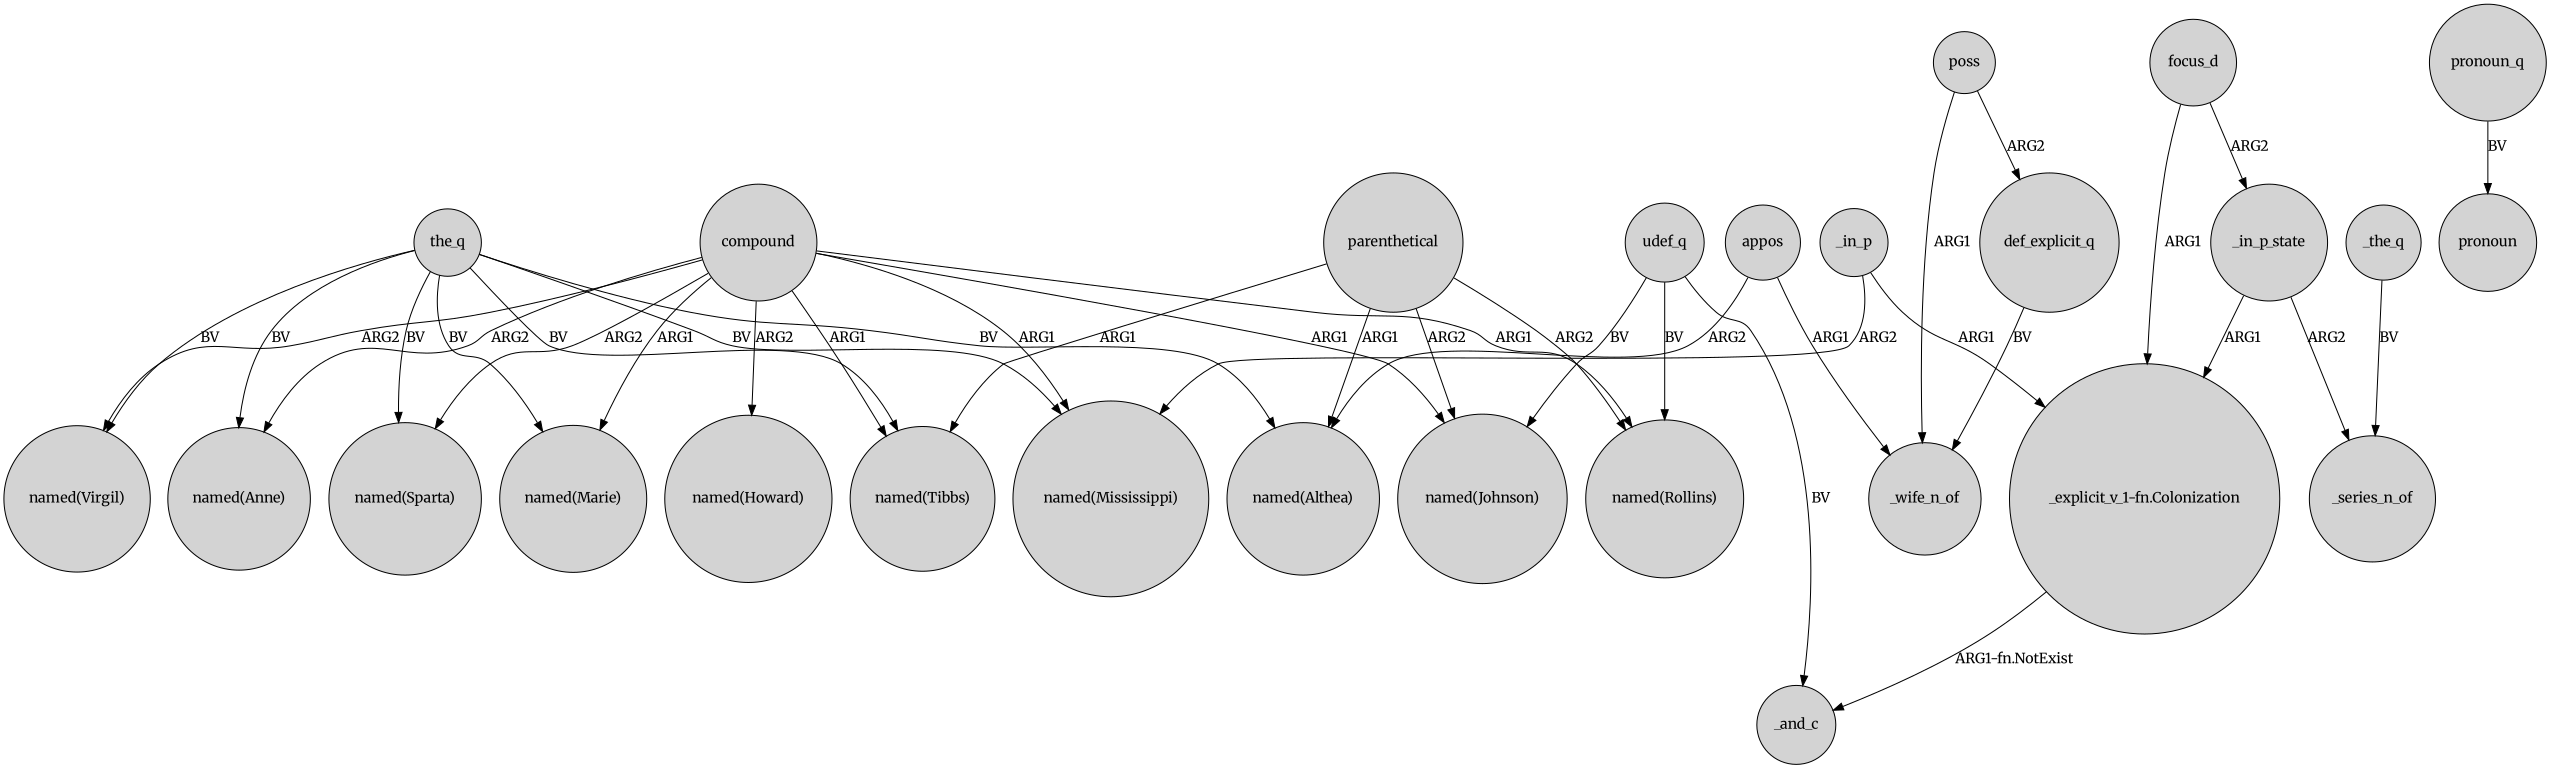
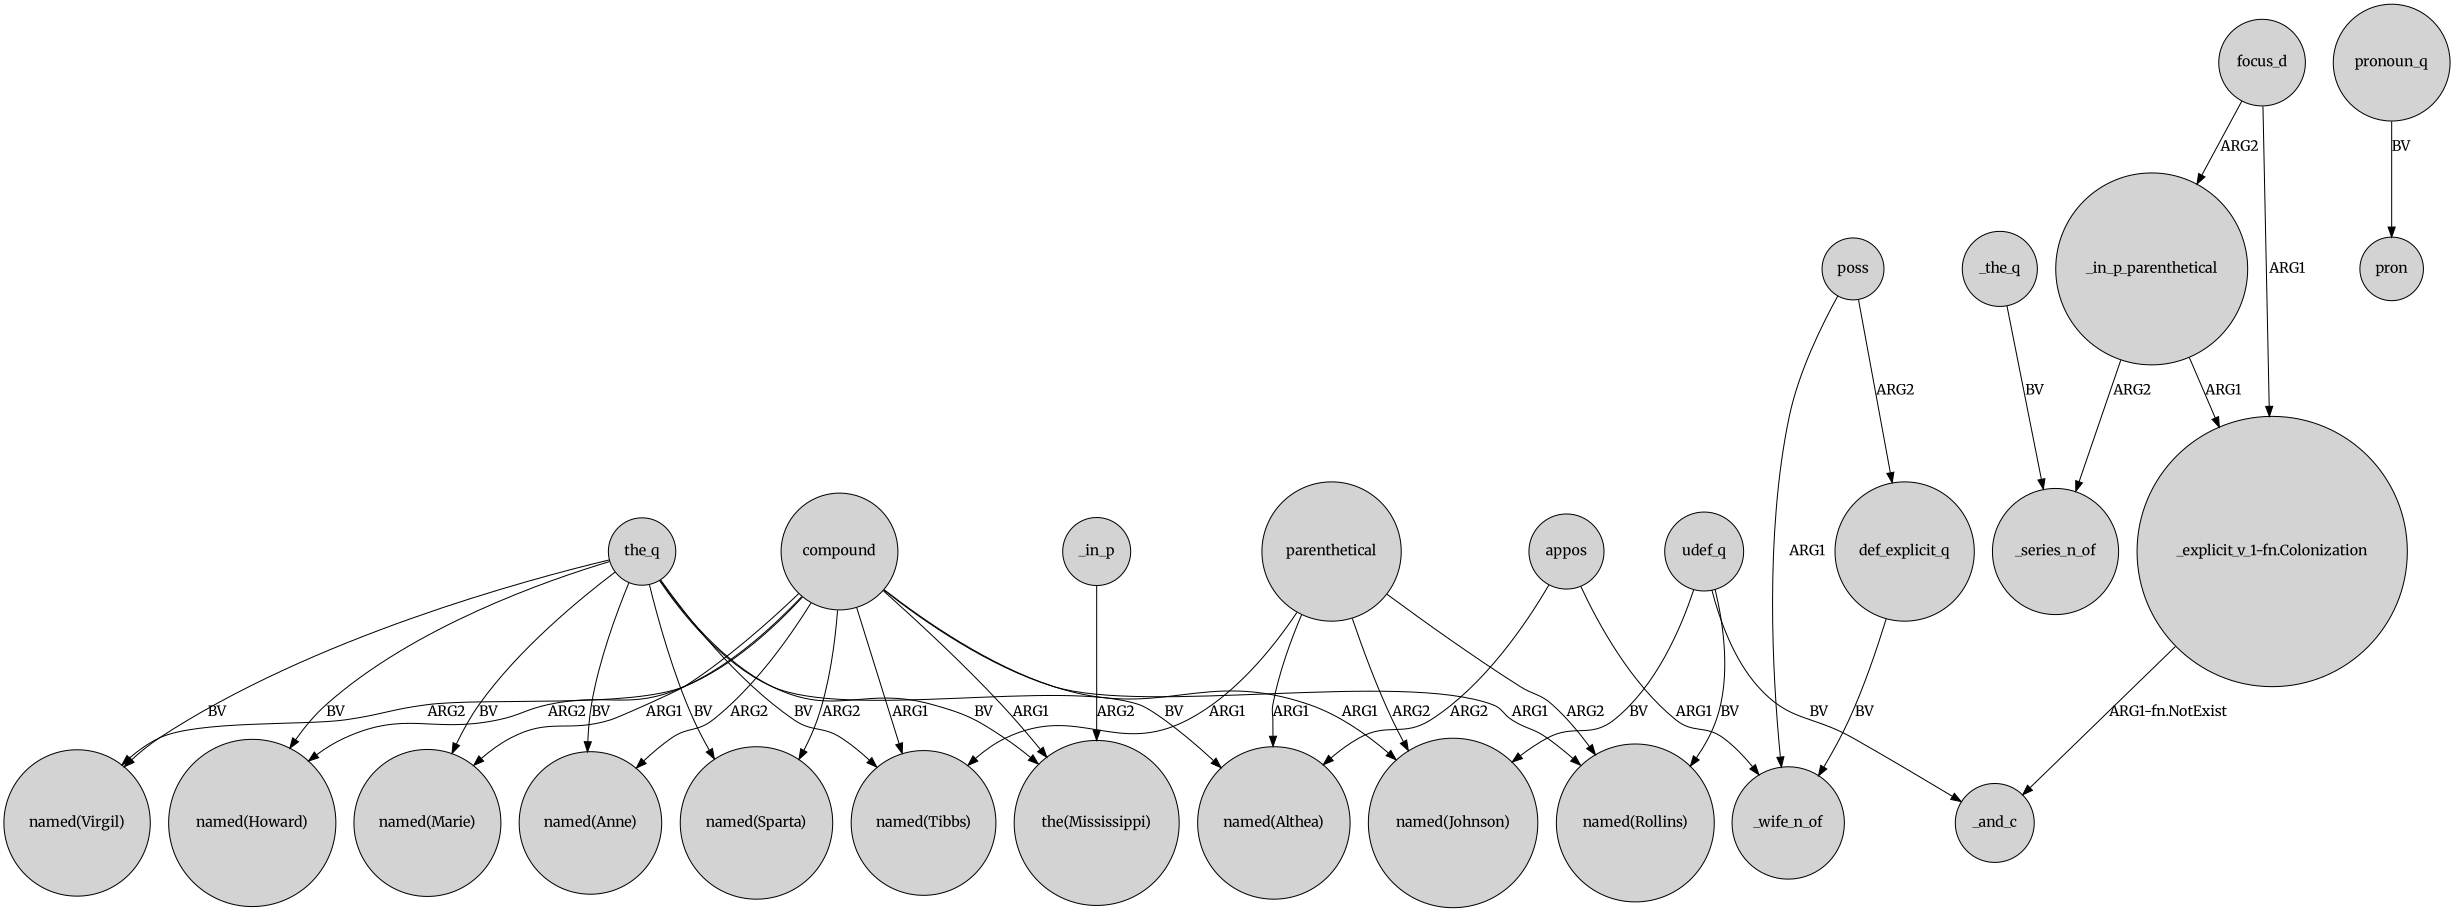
  digraph {
    fontname=Merriweather
    node [fontname=Merriweather shape=circle style=filled]
    edge [fontname=Merriweather]
    n1 [label=the_q]
    "named(Virgil)"
    "named(Anne)"
    "named(Tibbs)"
    "named(Marie)"
    "named(Althea)"
-   "named(Mississippi)"
+   "named(Mississippi)" [label="the(Mississippi)"]
    "named(Sparta)"
    "named(Howard)"
    poss
    _wife_n_of
    def_explicit_q
    parenthetical
    "named(Johnson)"
    "named(Rollins)"
    compound
    _in_p
    n18 [label="_explicit_v_1-fn.Colonization"]
    _and_c
    focus_d
-   _in_p_state
+   _in_p_state [label=_in_p_parenthetical]
    _series_n_of
    appos
    _the_q
    pronoun_q
-   pron [label=pronoun]
+   pron
    udef_q
    n1 -> "named(Virgil)" [label=BV]
    n1 -> "named(Anne)" [label=BV]
    n1 -> "named(Tibbs)" [label=BV]
    n1 -> "named(Marie)" [label=BV]
    n1 -> "named(Althea)" [label=BV]
    n1 -> "named(Mississippi)" [label=BV]
    n1 -> "named(Sparta)" [label=BV]
+   n1 -> "named(Howard)" [label=BV]
    poss -> _wife_n_of [label=ARG1]
    poss -> def_explicit_q [label=ARG2]
    def_explicit_q -> _wife_n_of [label=BV]
    parenthetical -> "named(Tibbs)" [label=ARG1]
    parenthetical -> "named(Althea)" [label=ARG1]
    parenthetical -> "named(Johnson)" [label=ARG2]
    parenthetical -> "named(Rollins)" [label=ARG2]
    compound -> "named(Virgil)" [label=ARG2]
    compound -> "named(Anne)" [label=ARG2]
    compound -> "named(Tibbs)" [label=ARG1]
    compound -> "named(Marie)" [label=ARG1]
    compound -> "named(Mississippi)" [label=ARG1]
    compound -> "named(Sparta)" [label=ARG2]
    compound -> "named(Howard)" [label=ARG2]
    compound -> "named(Johnson)" [label=ARG1]
    compound -> "named(Rollins)" [label=ARG1]
    _in_p -> "named(Mississippi)" [label=ARG2]
-   _in_p -> n18 [label=ARG1]
    n18 -> _and_c [label="ARG1-fn.NotExist"]
    focus_d -> n18 [label=ARG1]
    focus_d -> _in_p_state [label=ARG2]
    _in_p_state -> n18 [label=ARG1]
    _in_p_state -> _series_n_of [label=ARG2]
    appos -> "named(Althea)" [label=ARG2]
    appos -> _wife_n_of [label=ARG1]
    _the_q -> _series_n_of [label=BV]
    pronoun_q -> pron [label=BV]
    udef_q -> "named(Johnson)" [label=BV]
    udef_q -> "named(Rollins)" [label=BV]
    udef_q -> _and_c [label=BV]
  }
